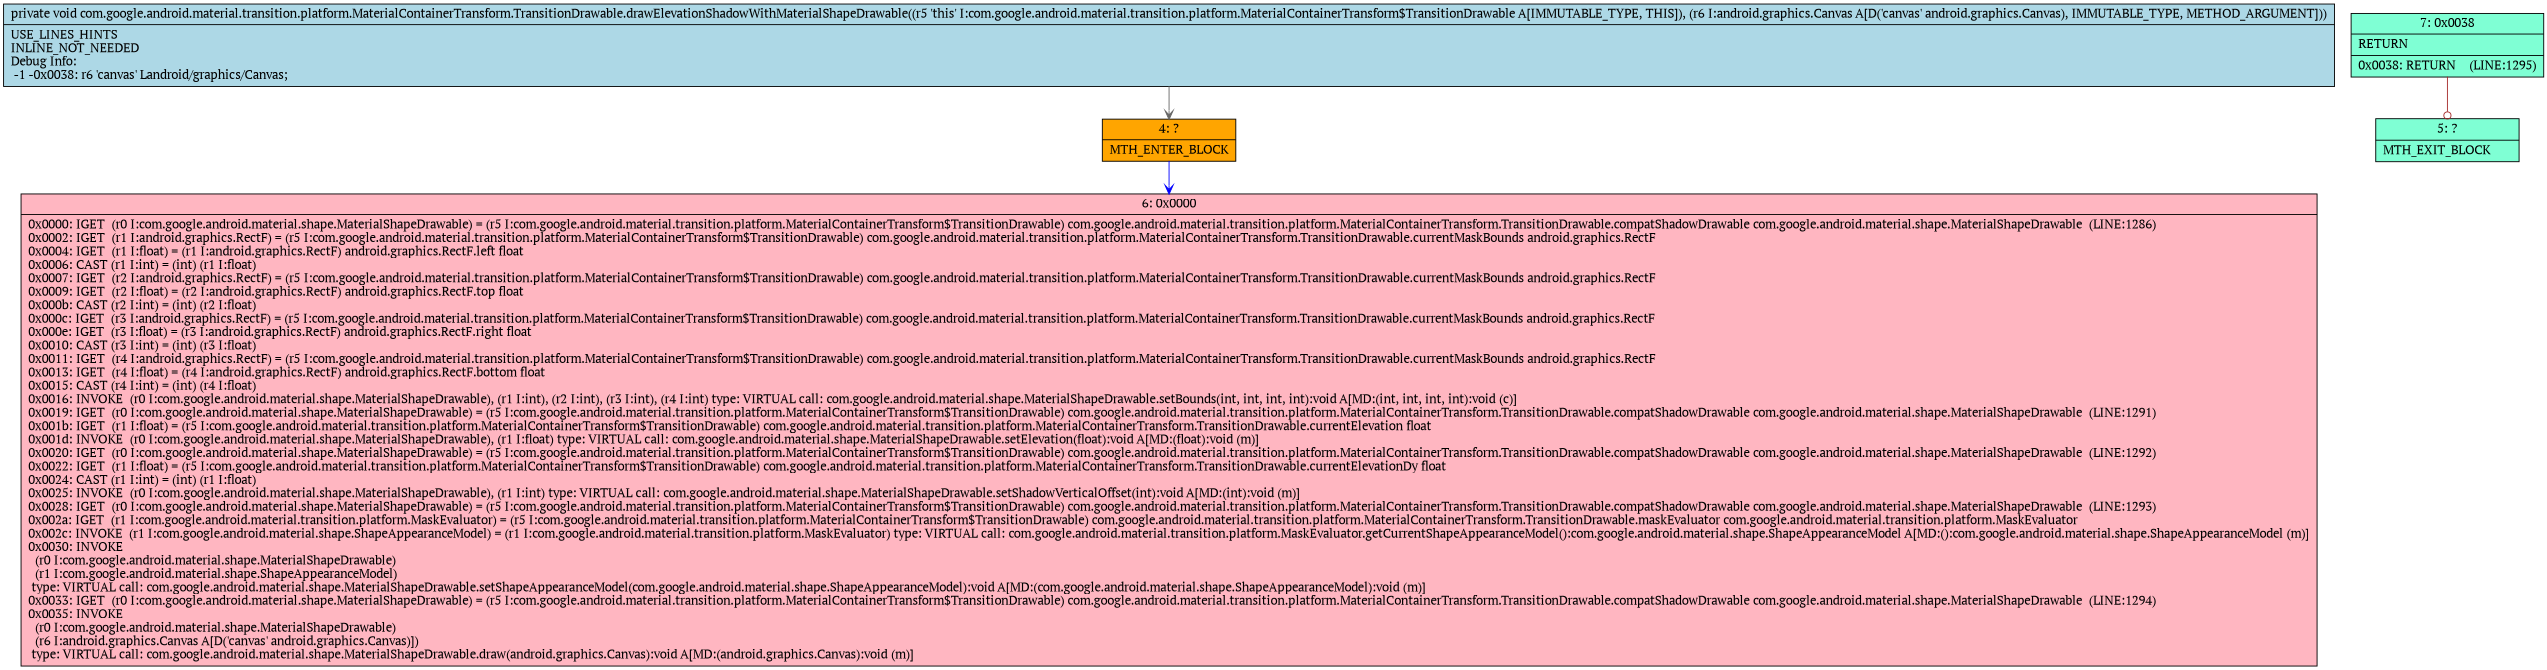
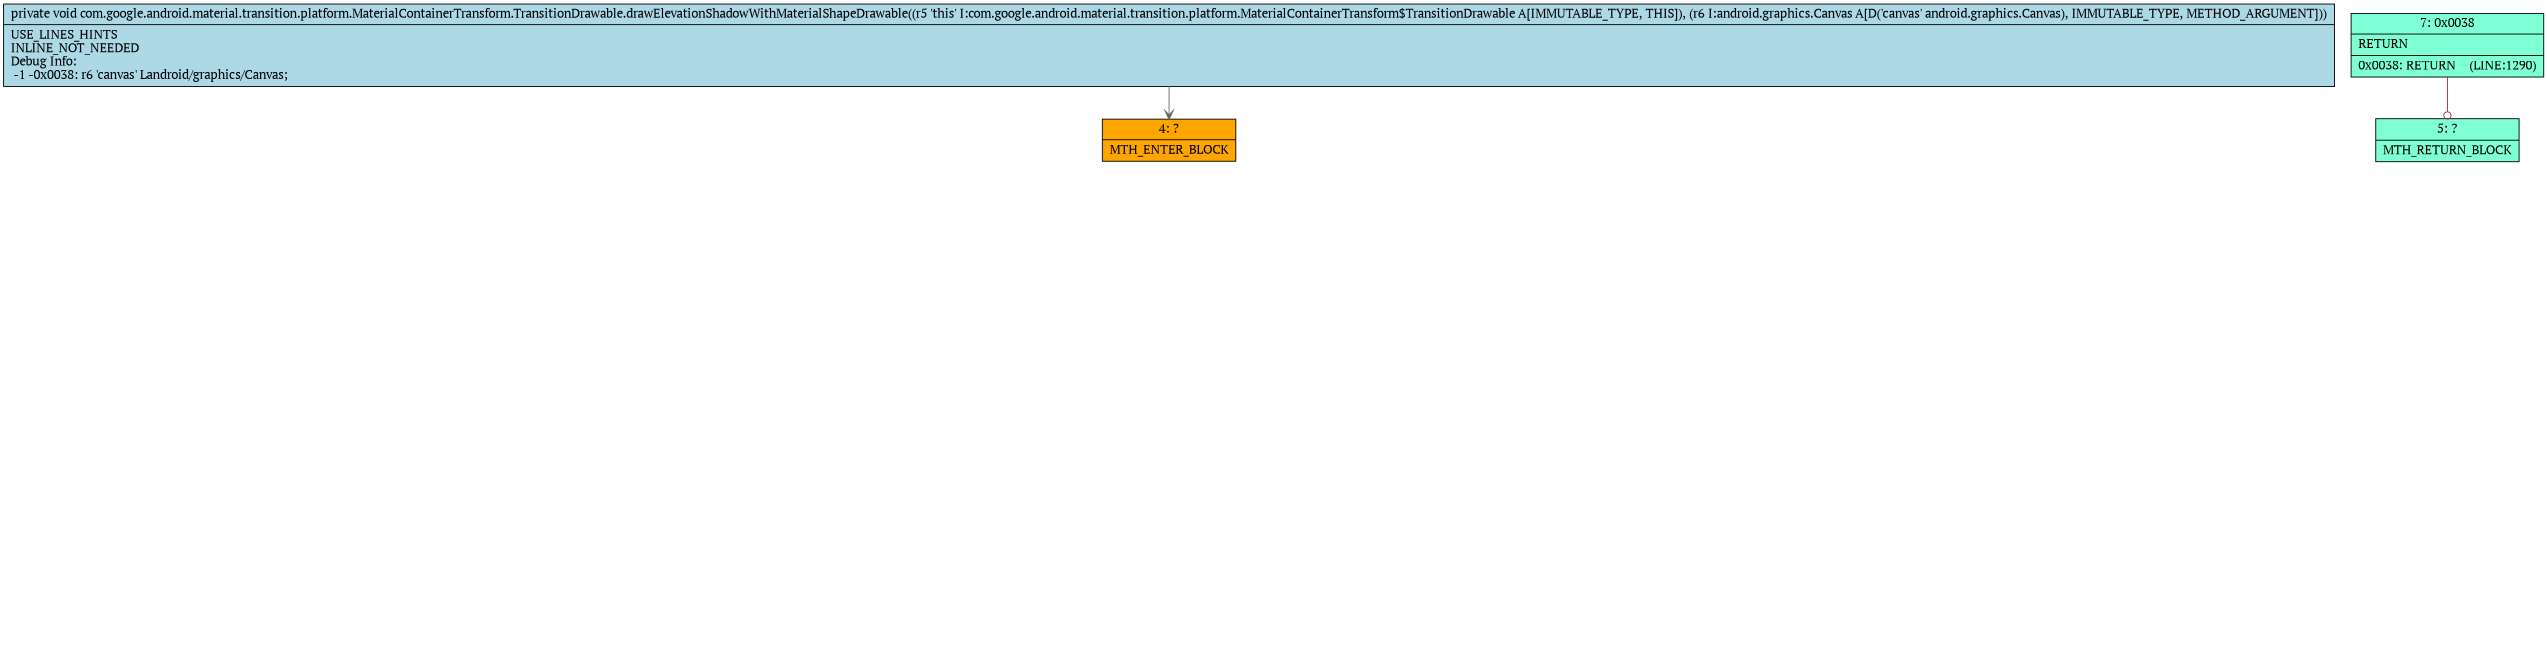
  digraph {
    fontname="PT Serif"
    node [fillcolor=aquamarine fontname="PT Serif" shape=record style=filled]
    edge [arrowhead=vee fontname="PT Serif"]
    n1 [fillcolor=orange label="{4\:\ ?|MTH_ENTER_BLOCK\l}"]
-   n2 [fillcolor=lightpink label="{6\:\ 0x0000|0x0000: IGET  (r0 I:com.google.android.material.shape.MaterialShapeDrawable) = (r5 I:com.google.android.material.transition.platform.MaterialContainerTransform$TransitionDrawable) com.google.android.material.transition.platform.MaterialContainerTransform.TransitionDrawable.compatShadowDrawable com.google.android.material.shape.MaterialShapeDrawable  (LINE:1286)\l0x0002: IGET  (r1 I:android.graphics.RectF) = (r5 I:com.google.android.material.transition.platform.MaterialContainerTransform$TransitionDrawable) com.google.android.material.transition.platform.MaterialContainerTransform.TransitionDrawable.currentMaskBounds android.graphics.RectF \l0x0004: IGET  (r1 I:float) = (r1 I:android.graphics.RectF) android.graphics.RectF.left float \l0x0006: CAST (r1 I:int) = (int) (r1 I:float) \l0x0007: IGET  (r2 I:android.graphics.RectF) = (r5 I:com.google.android.material.transition.platform.MaterialContainerTransform$TransitionDrawable) com.google.android.material.transition.platform.MaterialContainerTransform.TransitionDrawable.currentMaskBounds android.graphics.RectF \l0x0009: IGET  (r2 I:float) = (r2 I:android.graphics.RectF) android.graphics.RectF.top float \l0x000b: CAST (r2 I:int) = (int) (r2 I:float) \l0x000c: IGET  (r3 I:android.graphics.RectF) = (r5 I:com.google.android.material.transition.platform.MaterialContainerTransform$TransitionDrawable) com.google.android.material.transition.platform.MaterialContainerTransform.TransitionDrawable.currentMaskBounds android.graphics.RectF \l0x000e: IGET  (r3 I:float) = (r3 I:android.graphics.RectF) android.graphics.RectF.right float \l0x0010: CAST (r3 I:int) = (int) (r3 I:float) \l0x0011: IGET  (r4 I:android.graphics.RectF) = (r5 I:com.google.android.material.transition.platform.MaterialContainerTransform$TransitionDrawable) com.google.android.material.transition.platform.MaterialContainerTransform.TransitionDrawable.currentMaskBounds android.graphics.RectF \l0x0013: IGET  (r4 I:float) = (r4 I:android.graphics.RectF) android.graphics.RectF.bottom float \l0x0015: CAST (r4 I:int) = (int) (r4 I:float) \l0x0016: INVOKE  (r0 I:com.google.android.material.shape.MaterialShapeDrawable), (r1 I:int), (r2 I:int), (r3 I:int), (r4 I:int) type: VIRTUAL call: com.google.android.material.shape.MaterialShapeDrawable.setBounds(int, int, int, int):void A[MD:(int, int, int, int):void (c)]\l0x0019: IGET  (r0 I:com.google.android.material.shape.MaterialShapeDrawable) = (r5 I:com.google.android.material.transition.platform.MaterialContainerTransform$TransitionDrawable) com.google.android.material.transition.platform.MaterialContainerTransform.TransitionDrawable.compatShadowDrawable com.google.android.material.shape.MaterialShapeDrawable  (LINE:1291)\l0x001b: IGET  (r1 I:float) = (r5 I:com.google.android.material.transition.platform.MaterialContainerTransform$TransitionDrawable) com.google.android.material.transition.platform.MaterialContainerTransform.TransitionDrawable.currentElevation float \l0x001d: INVOKE  (r0 I:com.google.android.material.shape.MaterialShapeDrawable), (r1 I:float) type: VIRTUAL call: com.google.android.material.shape.MaterialShapeDrawable.setElevation(float):void A[MD:(float):void (m)]\l0x0020: IGET  (r0 I:com.google.android.material.shape.MaterialShapeDrawable) = (r5 I:com.google.android.material.transition.platform.MaterialContainerTransform$TransitionDrawable) com.google.android.material.transition.platform.MaterialContainerTransform.TransitionDrawable.compatShadowDrawable com.google.android.material.shape.MaterialShapeDrawable  (LINE:1292)\l0x0022: IGET  (r1 I:float) = (r5 I:com.google.android.material.transition.platform.MaterialContainerTransform$TransitionDrawable) com.google.android.material.transition.platform.MaterialContainerTransform.TransitionDrawable.currentElevationDy float \l0x0024: CAST (r1 I:int) = (int) (r1 I:float) \l0x0025: INVOKE  (r0 I:com.google.android.material.shape.MaterialShapeDrawable), (r1 I:int) type: VIRTUAL call: com.google.android.material.shape.MaterialShapeDrawable.setShadowVerticalOffset(int):void A[MD:(int):void (m)]\l0x0028: IGET  (r0 I:com.google.android.material.shape.MaterialShapeDrawable) = (r5 I:com.google.android.material.transition.platform.MaterialContainerTransform$TransitionDrawable) com.google.android.material.transition.platform.MaterialContainerTransform.TransitionDrawable.compatShadowDrawable com.google.android.material.shape.MaterialShapeDrawable  (LINE:1293)\l0x002a: IGET  (r1 I:com.google.android.material.transition.platform.MaskEvaluator) = (r5 I:com.google.android.material.transition.platform.MaterialContainerTransform$TransitionDrawable) com.google.android.material.transition.platform.MaterialContainerTransform.TransitionDrawable.maskEvaluator com.google.android.material.transition.platform.MaskEvaluator \l0x002c: INVOKE  (r1 I:com.google.android.material.shape.ShapeAppearanceModel) = (r1 I:com.google.android.material.transition.platform.MaskEvaluator) type: VIRTUAL call: com.google.android.material.transition.platform.MaskEvaluator.getCurrentShapeAppearanceModel():com.google.android.material.shape.ShapeAppearanceModel A[MD:():com.google.android.material.shape.ShapeAppearanceModel (m)]\l0x0030: INVOKE  \l  (r0 I:com.google.android.material.shape.MaterialShapeDrawable)\l  (r1 I:com.google.android.material.shape.ShapeAppearanceModel)\l type: VIRTUAL call: com.google.android.material.shape.MaterialShapeDrawable.setShapeAppearanceModel(com.google.android.material.shape.ShapeAppearanceModel):void A[MD:(com.google.android.material.shape.ShapeAppearanceModel):void (m)]\l0x0033: IGET  (r0 I:com.google.android.material.shape.MaterialShapeDrawable) = (r5 I:com.google.android.material.transition.platform.MaterialContainerTransform$TransitionDrawable) com.google.android.material.transition.platform.MaterialContainerTransform.TransitionDrawable.compatShadowDrawable com.google.android.material.shape.MaterialShapeDrawable  (LINE:1294)\l0x0035: INVOKE  \l  (r0 I:com.google.android.material.shape.MaterialShapeDrawable)\l  (r6 I:android.graphics.Canvas A[D('canvas' android.graphics.Canvas)])\l type: VIRTUAL call: com.google.android.material.shape.MaterialShapeDrawable.draw(android.graphics.Canvas):void A[MD:(android.graphics.Canvas):void (m)]\l}"]
-   n3 [label="{7\:\ 0x0038|RETURN\l|0x0038: RETURN    (LINE:1295)\l}"]
-   n4 [label="{5\:\ ?|MTH_EXIT_BLOCK\l}"]
+   n3 [label="{7\:\ 0x0038|RETURN\l|0x0038: RETURN    (LINE:1290)\l}"]
+   n4 [label="{5\:\ ?|MTH_RETURN_BLOCK\l}"]
    n5 [fillcolor=lightblue label="{private void com.google.android.material.transition.platform.MaterialContainerTransform.TransitionDrawable.drawElevationShadowWithMaterialShapeDrawable((r5 'this' I:com.google.android.material.transition.platform.MaterialContainerTransform$TransitionDrawable A[IMMUTABLE_TYPE, THIS]), (r6 I:android.graphics.Canvas A[D('canvas' android.graphics.Canvas), IMMUTABLE_TYPE, METHOD_ARGUMENT]))  | USE_LINES_HINTS\lINLINE_NOT_NEEDED\lDebug Info:\l  \-1 \-0x0038: r6 'canvas' Landroid\/graphics\/Canvas;\l}"]
-   n1 -> n2 [color=blue]
    n3 -> n4 [arrowhead=odot color=brown]
    n5 -> n1 [color=gray40]
  }
